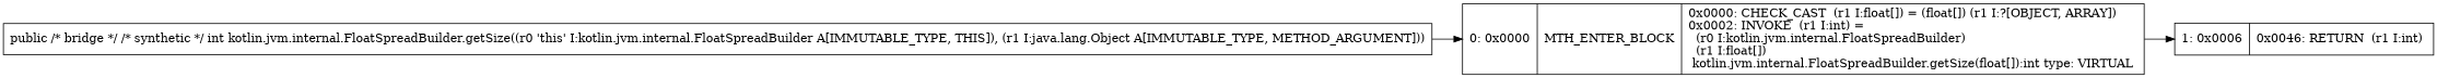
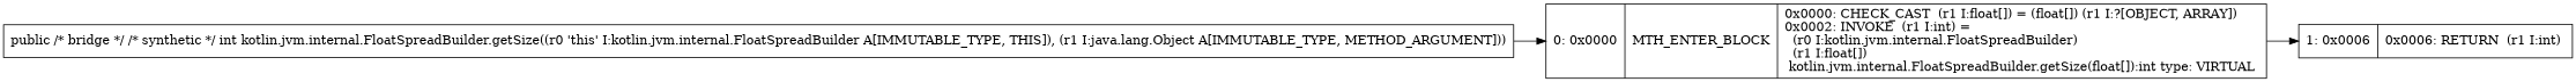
  digraph {
    rankdir=LR
    node [shape=record]
    n1 [label="{0\:\ 0x0000|MTH_ENTER_BLOCK\l|0x0000: CHECK_CAST  (r1 I:float[]) = (float[]) (r1 I:?[OBJECT, ARRAY]) \l0x0002: INVOKE  (r1 I:int) = \l  (r0 I:kotlin.jvm.internal.FloatSpreadBuilder)\l  (r1 I:float[])\l kotlin.jvm.internal.FloatSpreadBuilder.getSize(float[]):int type: VIRTUAL \l}"]
-   n2 [label="{1\:\ 0x0006|0x0046: RETURN  (r1 I:int) \l}"]
+   n2 [label="{1\:\ 0x0006|0x0006: RETURN  (r1 I:int) \l}"]
    n3 [label="{public \/* bridge *\/ \/* synthetic *\/ int kotlin.jvm.internal.FloatSpreadBuilder.getSize((r0 'this' I:kotlin.jvm.internal.FloatSpreadBuilder A[IMMUTABLE_TYPE, THIS]), (r1 I:java.lang.Object A[IMMUTABLE_TYPE, METHOD_ARGUMENT])) }"]
    n1 -> n2
    n3 -> n1
  }
